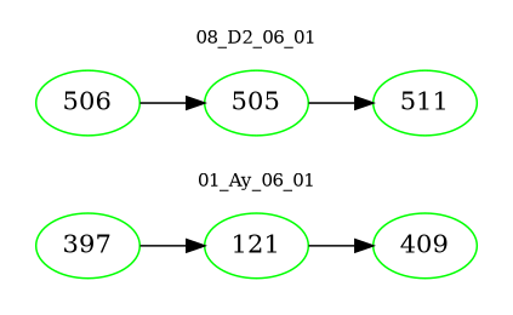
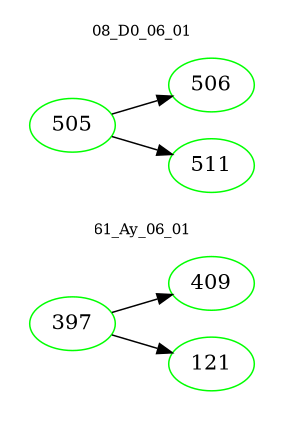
  digraph {
    rankdir=LR
    node [color=green]
    edge [color=black]
    n1 [label=397]
    n2 [label=121]
    n3 [label=409]
    n4 [label=505]
    n5 [label=511]
    n6 [label=506]
    subgraph cluster_1 {
      color=white
      fontsize=10
-     label="01_Ay_06_01"
+     label="61_Ay_06_01"
      n1
      n2
      n3
    }
    subgraph cluster_2 {
      color=white
      fontsize=10
-     label="08_D2_06_01"
+     label="08_D0_06_01"
      n4
      n5
      n6
    }
    n1 -> n2
-   n2 -> n3
+   n1 -> n3
    n4 -> n5
-   n6 -> n4
+   n4 -> n6
  }
